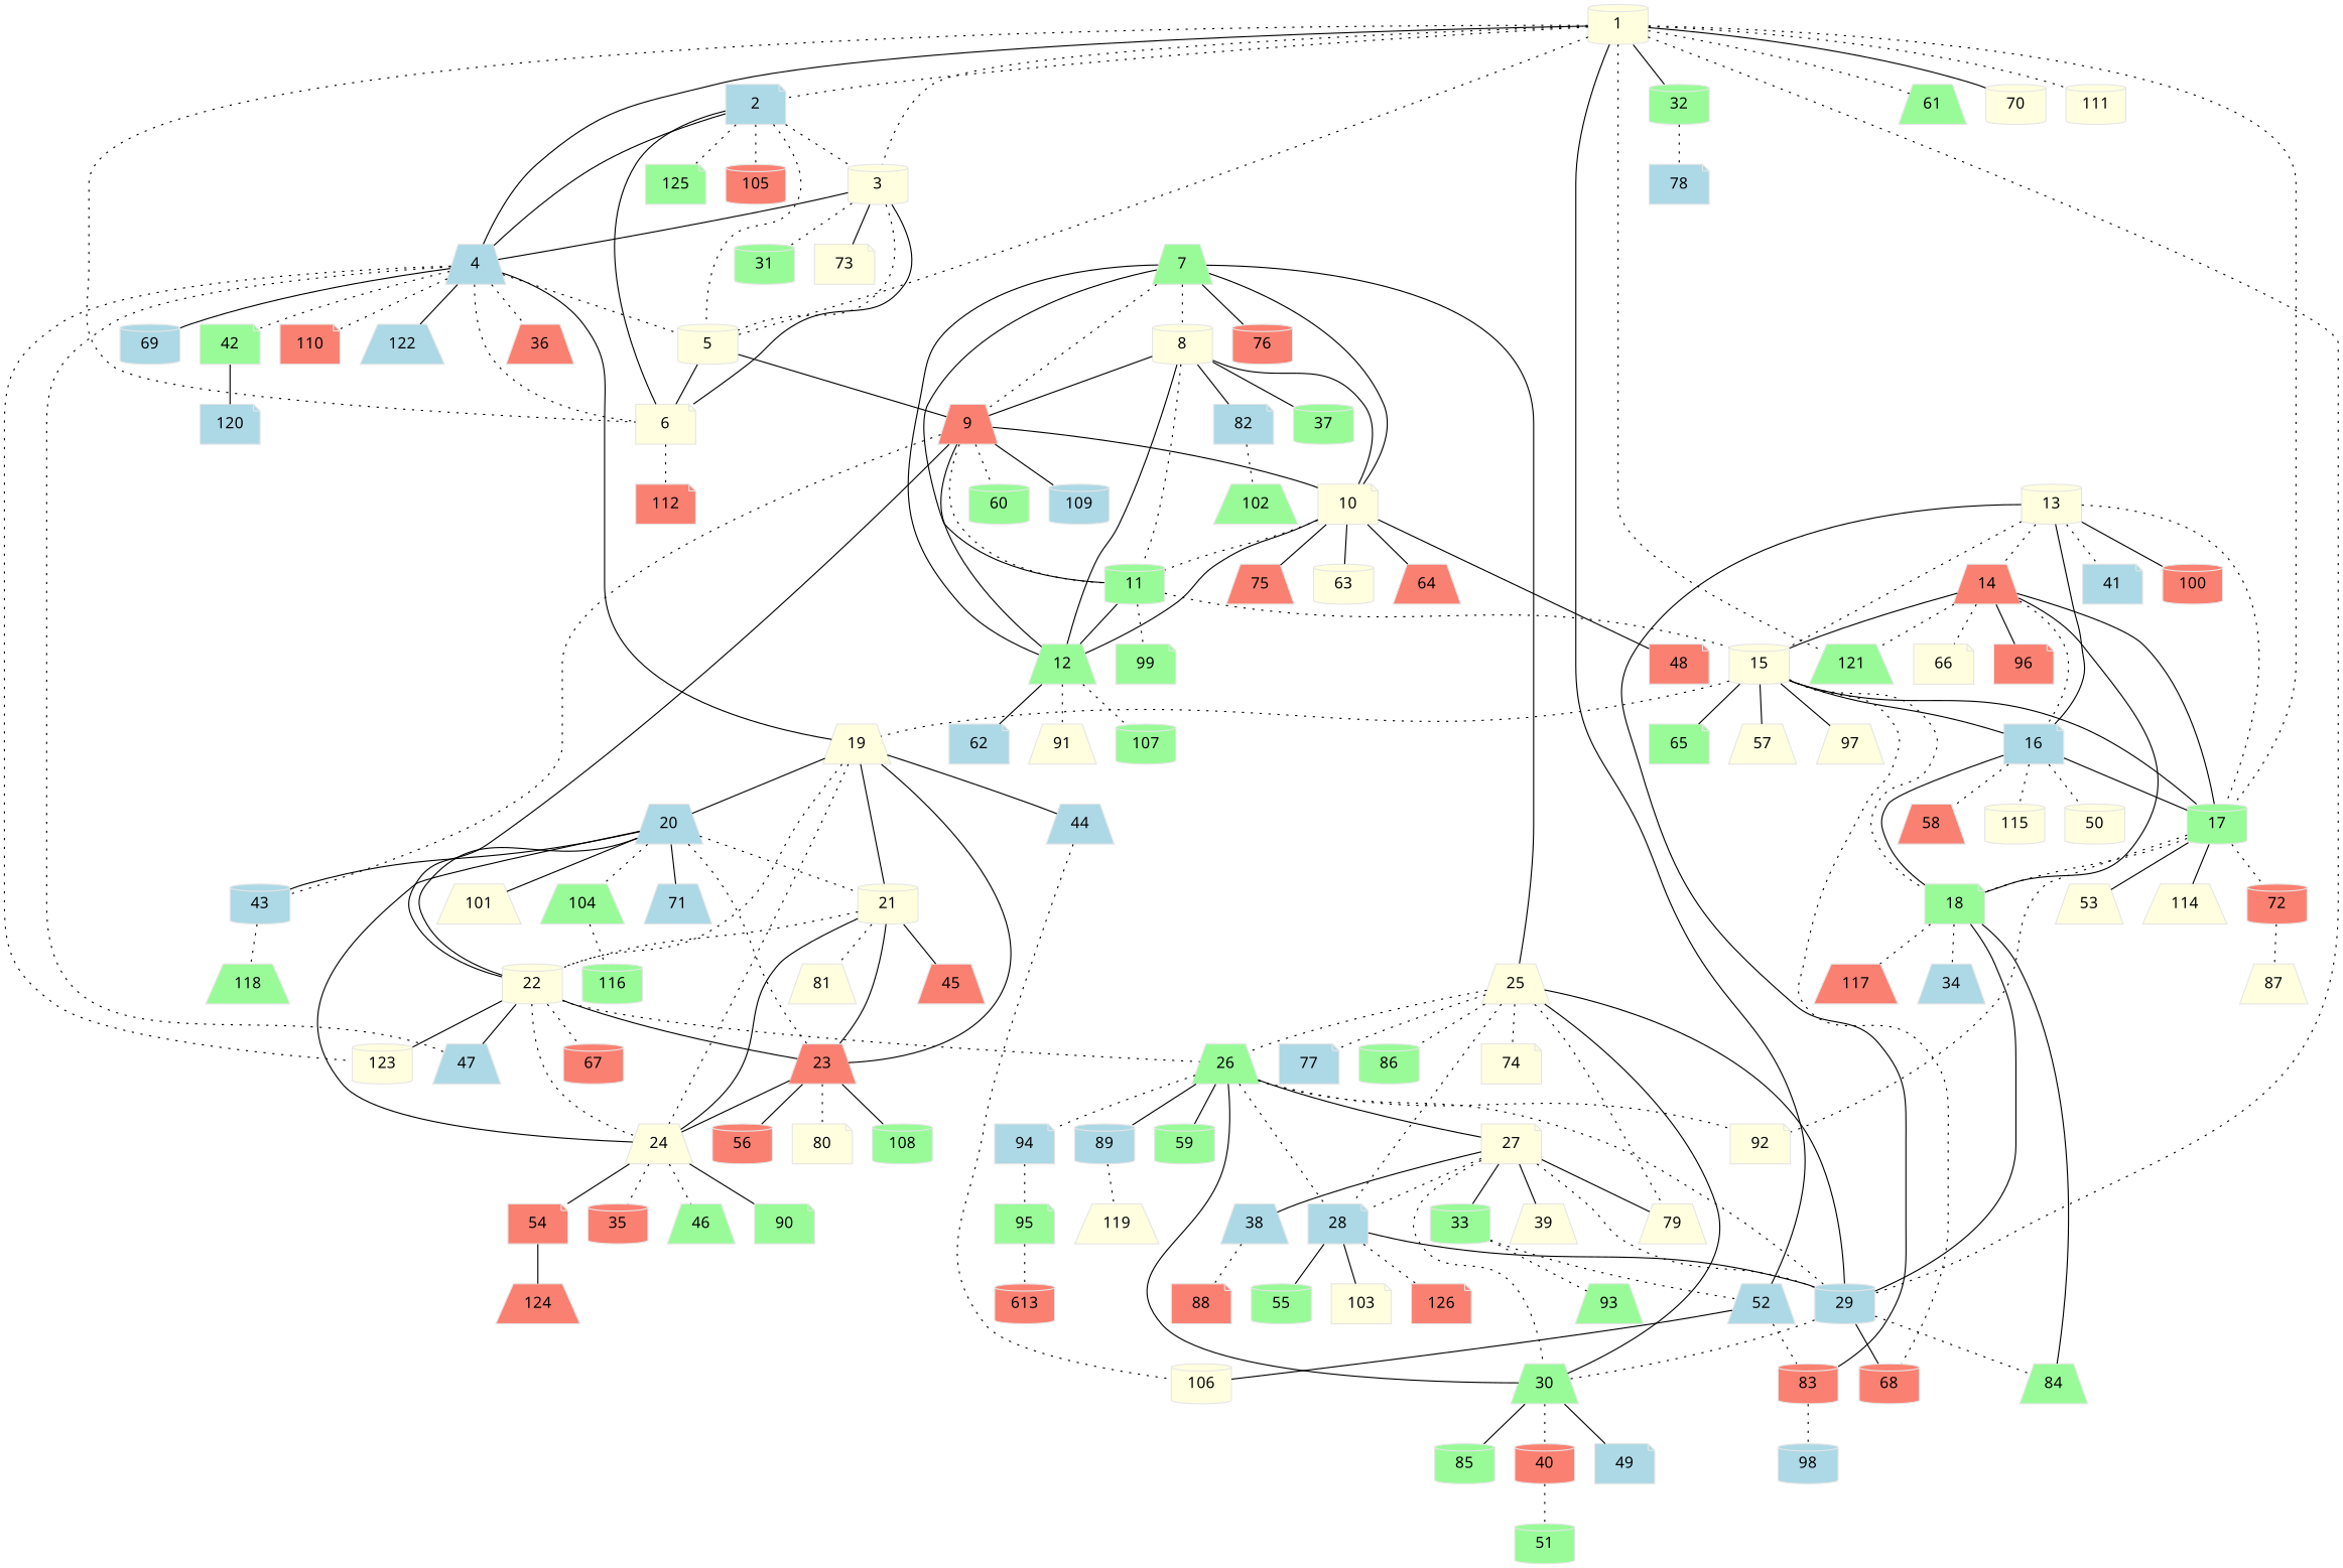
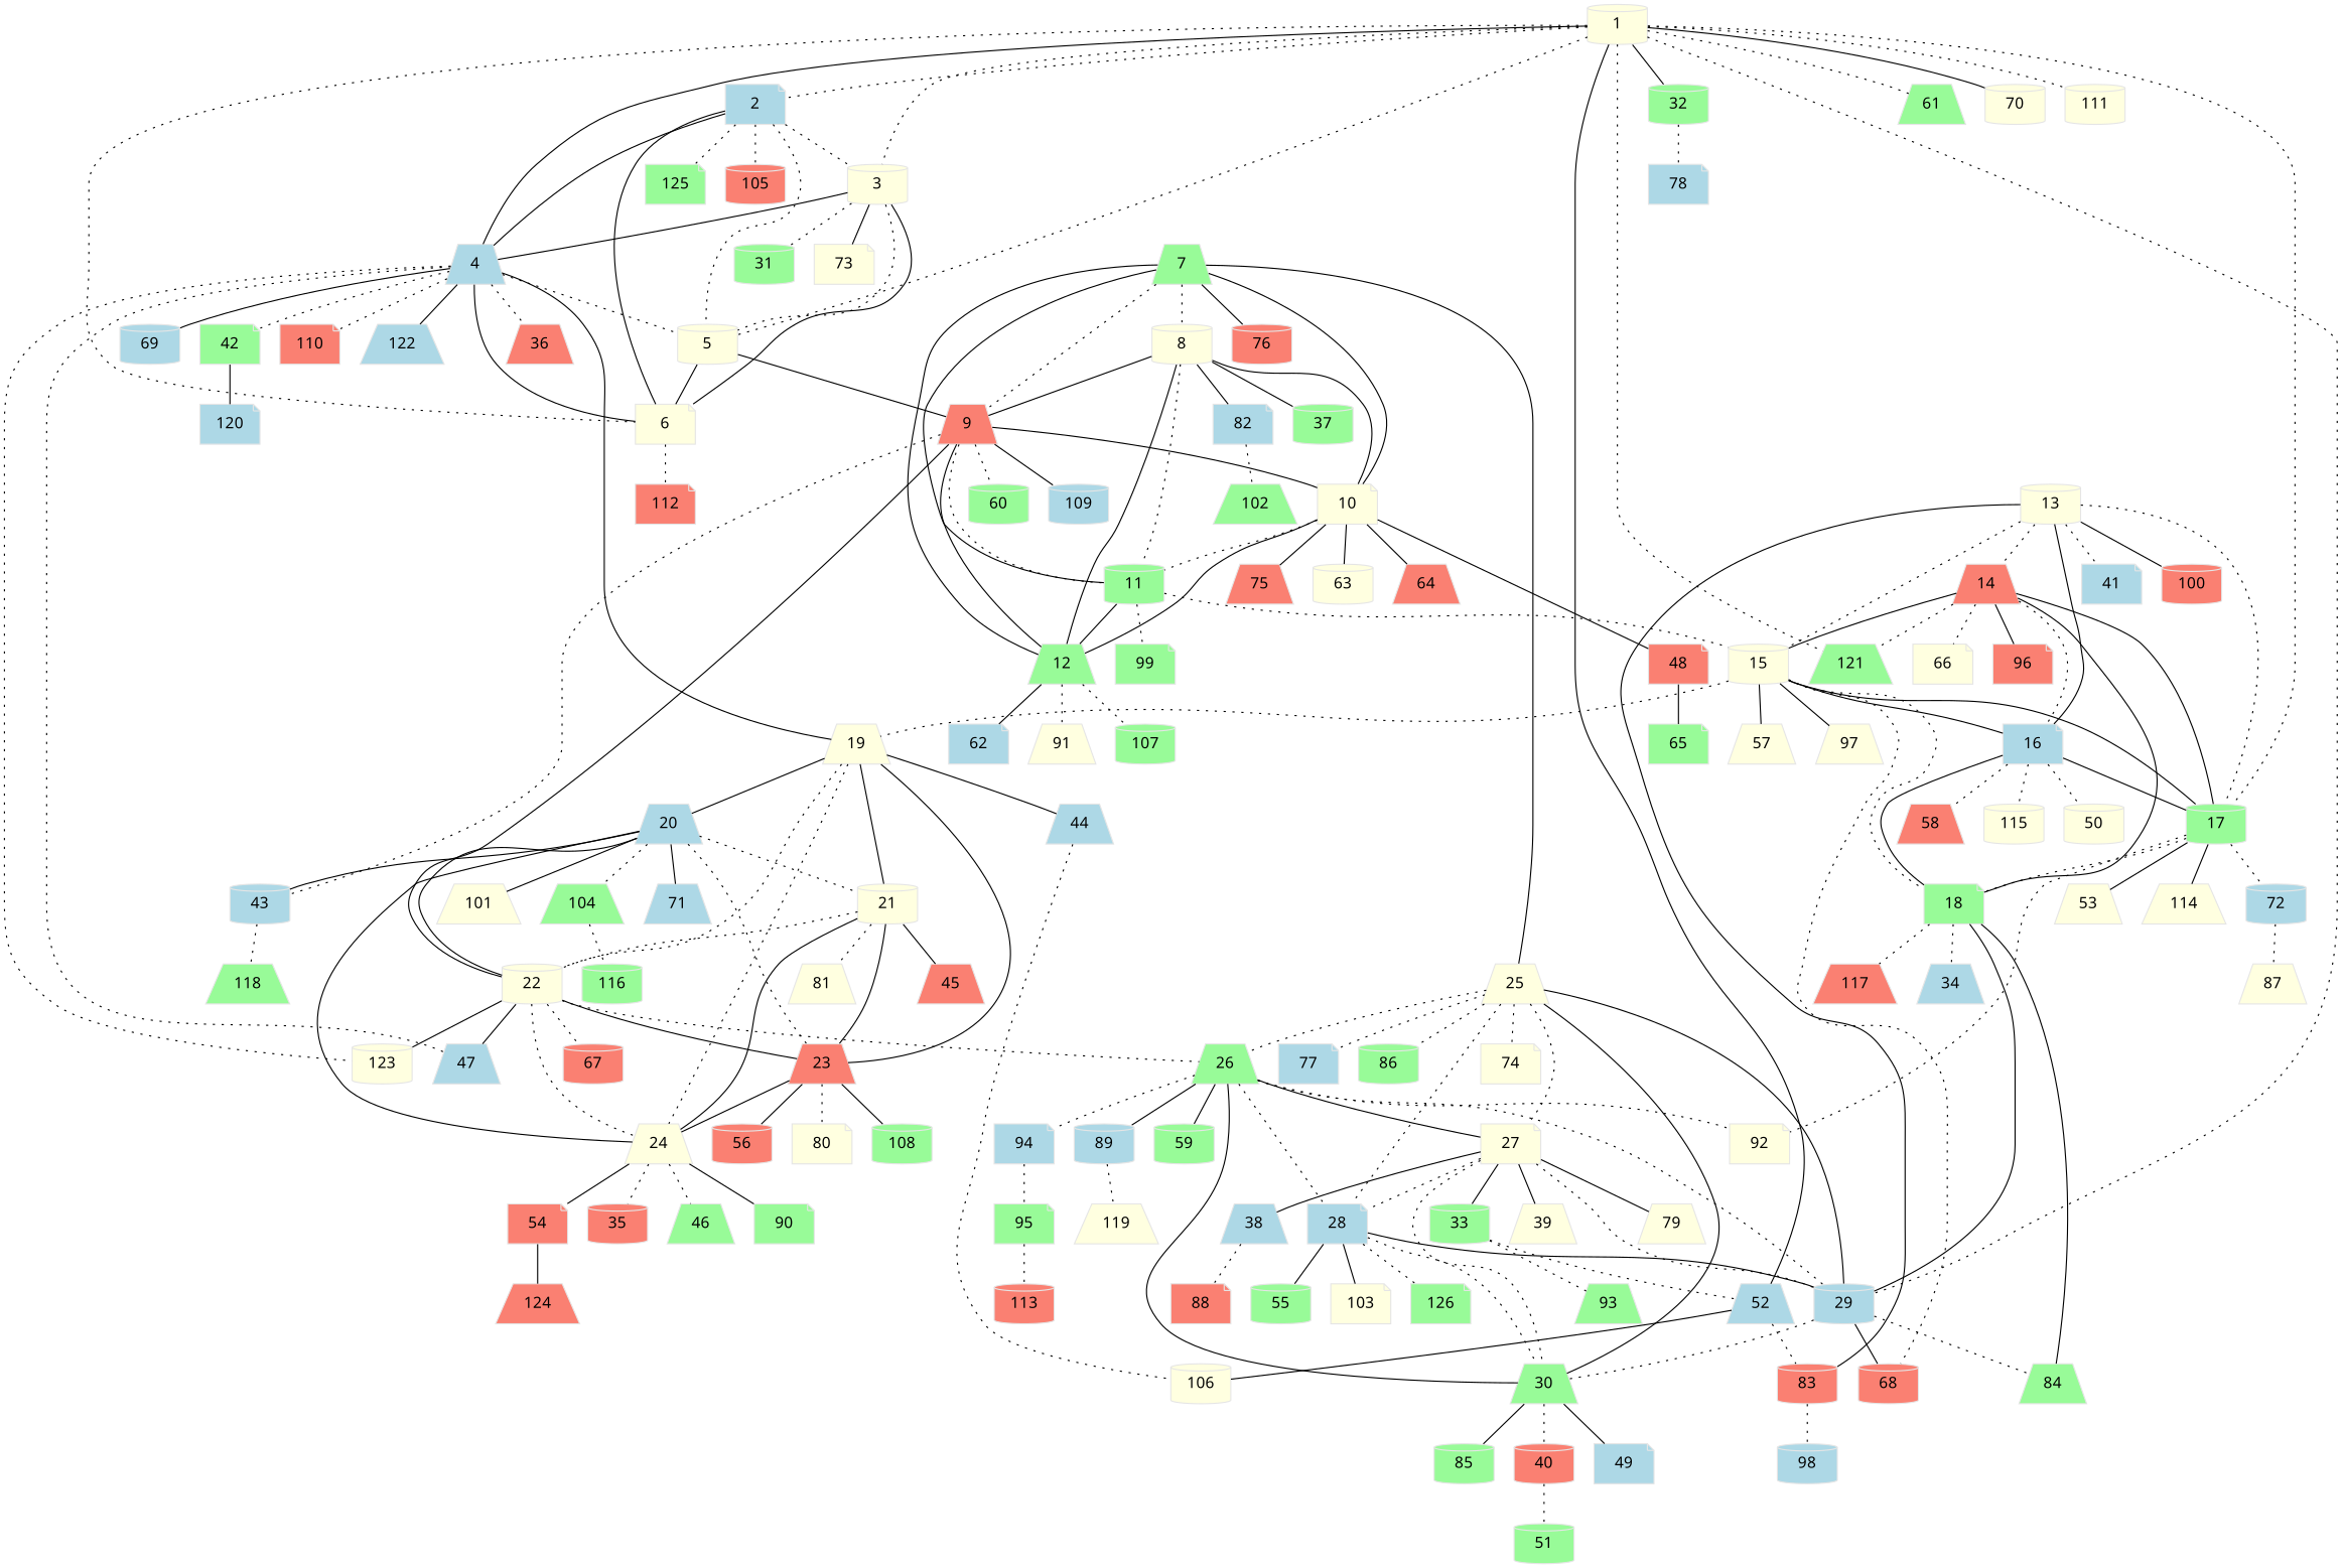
  graph {
    fontname="Noto Sans"
    node [color=gray90 fillcolor=lightyellow fontname="Noto Sans" shape=cylinder style=filled]
    edge [fontname="Noto Sans" style=dotted]
    2 [fillcolor=lightblue shape=note]
    1
    3
    4 [fillcolor=lightblue shape=trapezium]
    5
    6 [shape=note]
    17 [fillcolor=palegreen]
    29 [fillcolor=lightblue]
    32 [fillcolor=palegreen]
    52 [fillcolor=lightblue shape=trapezium]
    61 [fillcolor=palegreen shape=trapezium]
    70
    111
    121 [fillcolor=palegreen shape=trapezium]
    105 [fillcolor=salmon]
    125 [fillcolor=palegreen shape=note]
    31 [fillcolor=palegreen]
    73 [shape=note]
    19 [shape=trapezium]
    36 [fillcolor=salmon shape=trapezium]
    42 [fillcolor=palegreen shape=note]
    47 [fillcolor=lightblue shape=trapezium]
    69 [fillcolor=lightblue]
    110 [fillcolor=salmon shape=note]
    122 [fillcolor=lightblue shape=trapezium]
    123
    9 [fillcolor=salmon shape=trapezium]
    112 [fillcolor=salmon shape=note]
    18 [fillcolor=palegreen shape=note]
    53 [shape=trapezium]
-   72 [fillcolor=salmon]
+   72 [fillcolor=lightblue]
    92 [shape=note]
    114 [shape=trapezium]
    68 [fillcolor=salmon]
    84 [fillcolor=palegreen shape=trapezium]
    30 [fillcolor=palegreen shape=trapezium]
    78 [fillcolor=lightblue shape=note]
    83 [fillcolor=salmon]
    106
    22
    20 [fillcolor=lightblue shape=trapezium]
    21
    23 [fillcolor=salmon shape=trapezium]
    24 [shape=trapezium]
    44 [fillcolor=lightblue shape=trapezium]
    120 [fillcolor=lightblue shape=note]
    10 [shape=note]
    11 [fillcolor=palegreen]
    12 [fillcolor=palegreen shape=trapezium]
    43 [fillcolor=lightblue]
    60 [fillcolor=palegreen]
    109 [fillcolor=lightblue]
    7 [fillcolor=palegreen shape=trapezium]
    8
    25 [shape=trapezium]
    76 [fillcolor=salmon]
    37 [fillcolor=palegreen]
    82 [fillcolor=lightblue shape=note]
    48 [fillcolor=salmon shape=note]
    63
    64 [fillcolor=salmon shape=trapezium]
    75 [fillcolor=salmon shape=trapezium]
    15
    99 [fillcolor=palegreen shape=note]
    62 [fillcolor=lightblue shape=note]
    91 [shape=trapezium]
    107 [fillcolor=palegreen]
    26 [fillcolor=palegreen shape=trapezium]
    27 [shape=note]
    28 [fillcolor=lightblue shape=note]
    74 [shape=note]
    77 [fillcolor=lightblue shape=note]
    86 [fillcolor=palegreen]
    102 [fillcolor=palegreen shape=trapezium]
    67 [fillcolor=salmon]
    118 [fillcolor=palegreen shape=trapezium]
    16 [fillcolor=lightblue shape=note]
    57 [shape=trapezium]
    65 [fillcolor=palegreen shape=note]
    97 [shape=trapezium]
    13
    14 [fillcolor=salmon shape=trapezium]
    41 [fillcolor=lightblue shape=note]
    100 [fillcolor=salmon]
    66 [shape=note]
    96 [fillcolor=salmon shape=note]
    50
    58 [fillcolor=salmon shape=trapezium]
    115
    34 [fillcolor=lightblue shape=trapezium]
    117 [fillcolor=salmon shape=trapezium]
    98 [fillcolor=lightblue]
    87 [shape=trapezium]
    71 [fillcolor=lightblue shape=trapezium]
    101 [shape=trapezium]
    104 [fillcolor=palegreen shape=trapezium]
    45 [fillcolor=salmon shape=trapezium]
    81 [shape=trapezium]
    56 [fillcolor=salmon]
    80 [shape=note]
    108 [fillcolor=palegreen]
    35 [fillcolor=salmon]
    46 [fillcolor=palegreen shape=trapezium]
    54 [fillcolor=salmon shape=note]
    90 [fillcolor=palegreen shape=note]
    116 [fillcolor=palegreen]
    59 [fillcolor=palegreen]
    89 [fillcolor=lightblue]
    94 [fillcolor=lightblue shape=note]
    124 [fillcolor=salmon shape=trapezium]
    33 [fillcolor=palegreen]
    38 [fillcolor=lightblue shape=trapezium]
    39 [shape=trapezium]
    79 [shape=trapezium]
    55 [fillcolor=palegreen]
    103 [shape=note]
-   126 [fillcolor=salmon shape=note]
+   126 [fillcolor=palegreen shape=note]
    40 [fillcolor=salmon]
    49 [fillcolor=lightblue shape=note]
    85 [fillcolor=palegreen]
    119 [shape=trapezium]
    95 [fillcolor=palegreen shape=note]
    93 [fillcolor=palegreen shape=trapezium]
    88 [fillcolor=salmon shape=note]
    51 [fillcolor=palegreen]
-   113 [fillcolor=salmon label=613]
+   113 [fillcolor=salmon]
    2 -- 3
    2 -- 4 [style=solid]
    2 -- 5
    2 -- 6 [style=solid]
    2 -- 105
    2 -- 125
    1 -- 2
    1 -- 3
    1 -- 4 [style=solid]
    1 -- 5
    1 -- 6
    1 -- 17
    1 -- 29
    1 -- 32 [style=solid]
    1 -- 52 [style=solid]
    1 -- 61
    1 -- 70 [style=solid]
    1 -- 111
    1 -- 121
    3 -- 4 [style=solid]
    3 -- 5
    3 -- 6 [style=solid]
    3 -- 31
    3 -- 73 [style=solid]
    4 -- 5
-   4 -- 6
+   4 -- 6 [style=solid]
    4 -- 19 [style=solid]
    4 -- 36
    4 -- 42
    4 -- 47
    4 -- 69 [style=solid]
    4 -- 110
    4 -- 122 [style=solid]
    4 -- 123
    5 -- 6 [style=solid]
    5 -- 9 [style=solid]
    6 -- 112
    17 -- 18
    17 -- 53 [style=solid]
    17 -- 72
    17 -- 92
    17 -- 114 [style=solid]
    29 -- 68 [style=solid]
    29 -- 84
    29 -- 30
    32 -- 78
    52 -- 83
    52 -- 106 [style=solid]
    19 -- 22
    19 -- 20 [style=solid]
    19 -- 21 [style=solid]
    19 -- 23 [style=solid]
    19 -- 24
    19 -- 44 [style=solid]
    42 -- 120 [style=solid]
    9 -- 22 [style=solid]
    9 -- 10 [style=solid]
    9 -- 11
    9 -- 12 [style=solid]
    9 -- 43
    9 -- 60
    9 -- 109 [style=solid]
    18 -- 29 [style=solid]
    18 -- 84 [style=solid]
    18 -- 34
    18 -- 117
    72 -- 87
    30 -- 40
    30 -- 49 [style=solid]
    30 -- 85 [style=solid]
    83 -- 98
    22 -- 47 [style=solid]
    22 -- 123 [style=solid]
    22 -- 23 [style=solid]
    22 -- 24
    22 -- 26
    22 -- 67
    20 -- 22 [style=solid]
    20 -- 21
    20 -- 23
    20 -- 24 [style=solid]
    20 -- 43 [style=solid]
    20 -- 71 [style=solid]
    20 -- 101 [style=solid]
    20 -- 104
    21 -- 22
    21 -- 23 [style=solid]
    21 -- 24 [style=solid]
    21 -- 45 [style=solid]
    21 -- 81
    23 -- 24 [style=solid]
    23 -- 56 [style=solid]
    23 -- 80
    23 -- 108 [style=solid]
    24 -- 35
    24 -- 46
    24 -- 54 [style=solid]
    24 -- 90 [style=solid]
    44 -- 106
    10 -- 11
    10 -- 12 [style=solid]
    10 -- 48 [style=solid]
    10 -- 63 [style=solid]
    10 -- 64 [style=solid]
    10 -- 75 [style=solid]
    11 -- 12 [style=solid]
    11 -- 15
    11 -- 99
    12 -- 62 [style=solid]
    12 -- 91
    12 -- 107
    43 -- 118
    7 -- 9
    7 -- 10 [style=solid]
    7 -- 11 [style=solid]
    7 -- 12 [style=solid]
    7 -- 8
    7 -- 25 [style=solid]
    7 -- 76 [style=solid]
    8 -- 9 [style=solid]
    8 -- 10 [style=solid]
    8 -- 11
    8 -- 12 [style=solid]
    8 -- 37 [style=solid]
    8 -- 82 [style=solid]
    25 -- 29 [style=solid]
    25 -- 30 [style=solid]
    25 -- 26
-   25 -- 79
+   25 -- 27
    25 -- 28
    25 -- 74
    25 -- 77
    25 -- 86
    82 -- 102
    15 -- 17 [style=solid]
    15 -- 19
    15 -- 18
    15 -- 68
    15 -- 16 [style=solid]
    15 -- 57 [style=solid]
-   15 -- 65 [style=solid]
+   48 -- 65 [style=solid]
    15 -- 97 [style=solid]
    26 -- 29
    26 -- 92
    26 -- 30 [style=solid]
    26 -- 27 [style=solid]
    26 -- 28
    26 -- 59 [style=solid]
    26 -- 89 [style=solid]
    26 -- 94
    27 -- 29
    27 -- 30
    27 -- 28
    27 -- 33 [style=solid]
    27 -- 38 [style=solid]
    27 -- 39 [style=solid]
    27 -- 79 [style=solid]
    28 -- 29 [style=solid]
+   28 -- 30
    28 -- 55 [style=solid]
    28 -- 103 [style=solid]
    28 -- 126
    16 -- 17 [style=solid]
    16 -- 18 [style=solid]
    16 -- 50
    16 -- 58
    16 -- 115
    13 -- 17
    13 -- 83 [style=solid]
    13 -- 15
    13 -- 16 [style=solid]
    13 -- 14
    13 -- 41
    13 -- 100 [style=solid]
    14 -- 17 [style=solid]
    14 -- 121
    14 -- 18 [style=solid]
    14 -- 15 [style=solid]
    14 -- 16
    14 -- 66
    14 -- 96 [style=solid]
    104 -- 116
    54 -- 124 [style=solid]
    89 -- 119
    94 -- 95
    33 -- 52
    33 -- 93
    38 -- 88
    40 -- 51
    95 -- 113
  }
